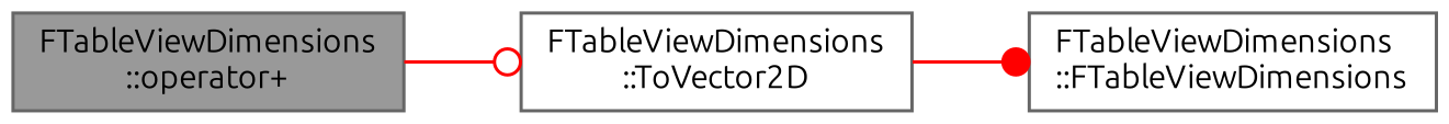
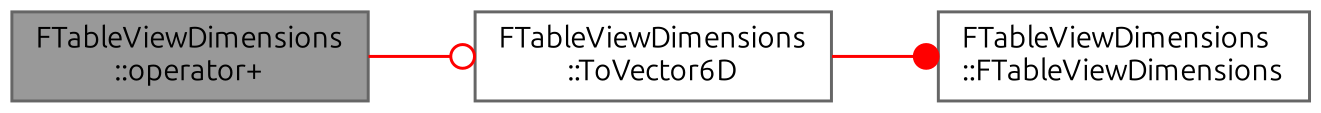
  digraph {
    fontname=Ubuntu
    rankdir=LR
    node [color=grey40 fillcolor=white fontname=Ubuntu fontsize=10 shape=box style=filled]
    edge [color=red fontname=Ubuntu fontsize=10 labelfontname=Helvetica labelfontsize=10 style=solid]
    n1 [color=gray40 fillcolor=grey60 fontcolor=black height=0.2 label="FTableViewDimensions\l::operator+" width=0.4]
-   n2 [height=0.2 label="FTableViewDimensions\l::ToVector2D" width=0.4]
+   n2 [height=0.2 label="FTableViewDimensions\l::ToVector6D" width=0.4]
    n3 [height=0.2 label="FTableViewDimensions\l::FTableViewDimensions" width=0.4]
    n1 -> n2 [arrowhead=odot]
    n2 -> n3 [arrowhead=dot]
  }
